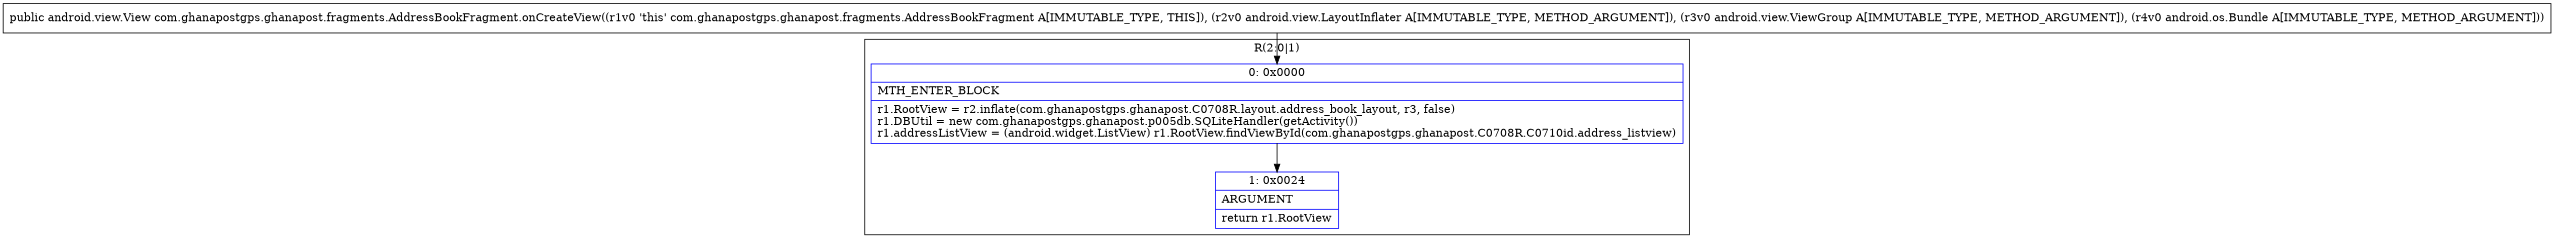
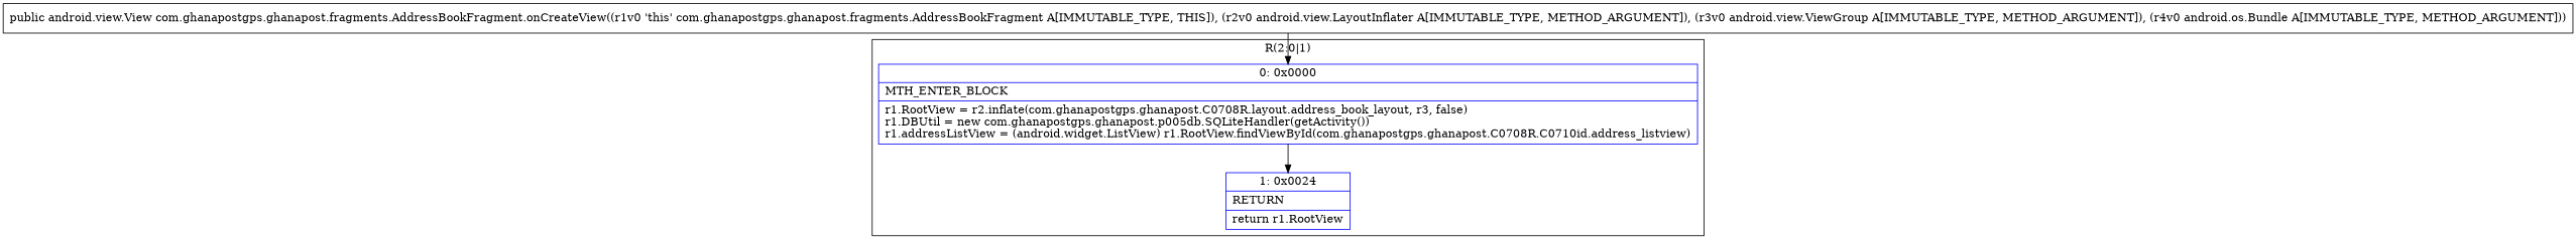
  digraph {
    node [color=blue shape=record]
    n1 [label="{0\:\ 0x0000|MTH_ENTER_BLOCK\l|r1.RootView = r2.inflate(com.ghanapostgps.ghanapost.C0708R.layout.address_book_layout, r3, false)\lr1.DBUtil = new com.ghanapostgps.ghanapost.p005db.SQLiteHandler(getActivity())\lr1.addressListView = (android.widget.ListView) r1.RootView.findViewById(com.ghanapostgps.ghanapost.C0708R.C0710id.address_listview)\l}"]
-   n2 [label="{1\:\ 0x0024|ARGUMENT\l|return r1.RootView\l}"]
+   n2 [label="{1\:\ 0x0024|RETURN\l|return r1.RootView\l}"]
    n3 [label="{public android.view.View com.ghanapostgps.ghanapost.fragments.AddressBookFragment.onCreateView((r1v0 'this' com.ghanapostgps.ghanapost.fragments.AddressBookFragment A[IMMUTABLE_TYPE, THIS]), (r2v0 android.view.LayoutInflater A[IMMUTABLE_TYPE, METHOD_ARGUMENT]), (r3v0 android.view.ViewGroup A[IMMUTABLE_TYPE, METHOD_ARGUMENT]), (r4v0 android.os.Bundle A[IMMUTABLE_TYPE, METHOD_ARGUMENT])) }" color=""]
    subgraph cluster_1 {
      label="R(2:0|1)"
      n1
      n2
    }
    n1 -> n2
    n3 -> n1
  }
